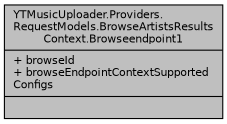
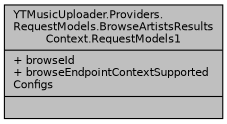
  digraph {
-   n1 [color=black fillcolor=grey75 fontcolor=black fontname=Helvetica fontsize=10 height=0.2 label="{YTMusicUploader.Providers.\lRequestModels.BrowseArtistsResults\lContext.Browseendpoint1\n|+ browseId\l+ browseEndpointContextSupported\lConfigs\l|}" shape=record style=filled width=0.4]
+   n1 [color=black fillcolor=grey75 fontcolor=black fontname=Helvetica fontsize=10 height=0.2 label="{YTMusicUploader.Providers.\lRequestModels.BrowseArtistsResults\lContext.RequestModels1\n|+ browseId\l+ browseEndpointContextSupported\lConfigs\l|}" shape=record style=filled width=0.4]
  }
